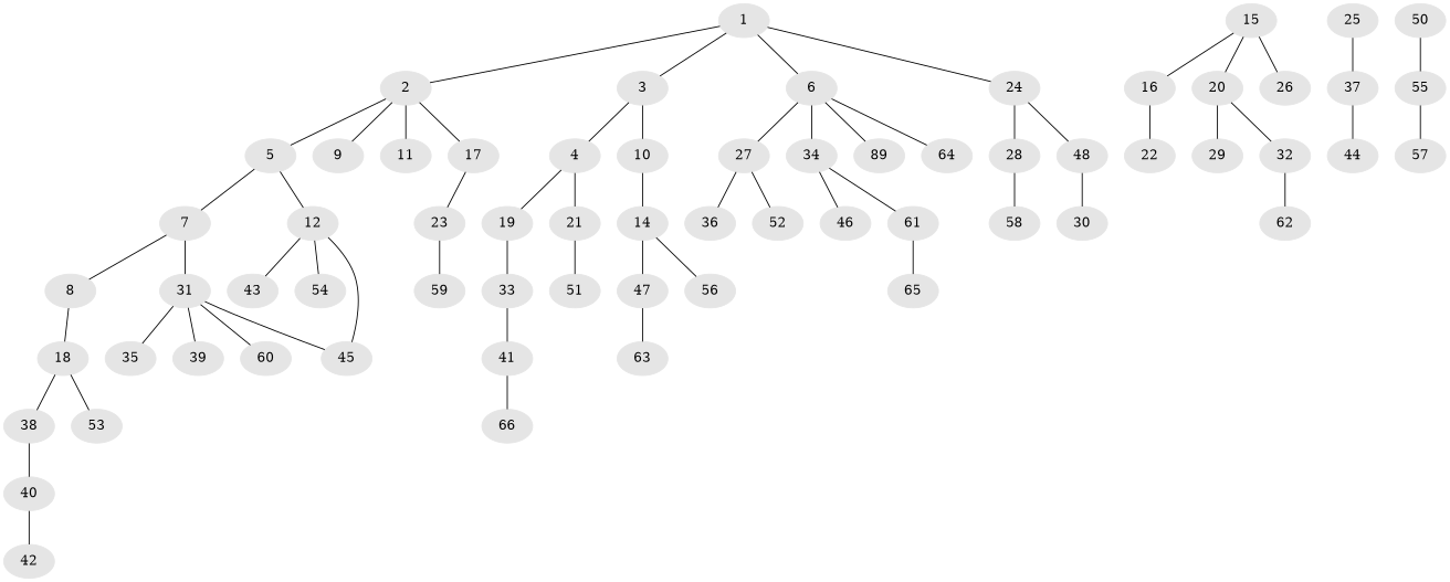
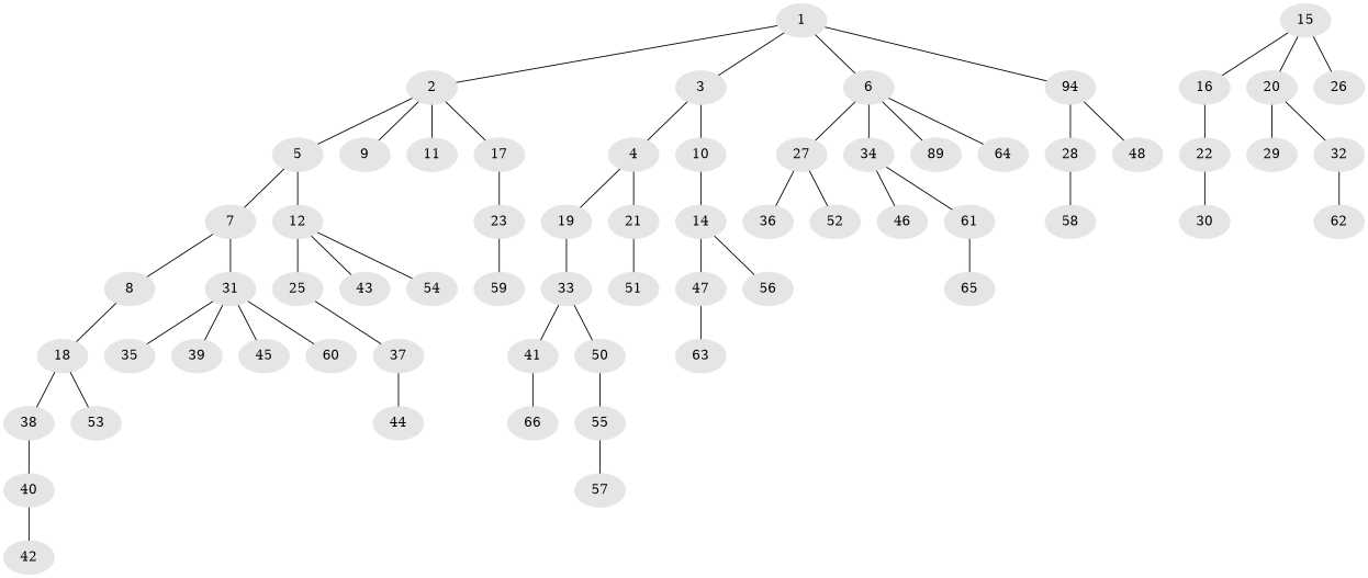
  graph {
    node [color=gray90 style=filled]
    edge [weight=1.0]
    1
    2
    3
    6
-   24
+   24 [label=94]
    5
    9
    11
    17
    4
    10
    27
    34
    n14 [label=89]
    64
    28
    48
    7
    12
    15
    16
    20
    26
    23
    19
    21
    14
    33
    51
    8
    31
    25
    43
    54
    36
    52
    46
    61
    18
    35
    39
    45
    60
    38
    53
    47
    56
    37
    22
    29
    32
    30
    59
    40
    41
    50
    62
    63
    58
    44
    66
    55
    65
    42
    57
    1 -- 2
    1 -- 3
    1 -- 6
    1 -- 24
    2 -- 5
    2 -- 9
    2 -- 11
    2 -- 17
    3 -- 4
    3 -- 10
    6 -- 27
    6 -- 34
    6 -- n14
    6 -- 64
    24 -- 28 [weight=2.0]
    24 -- 48
    5 -- 7
    5 -- 12
    17 -- 23
    4 -- 19
    4 -- 21
    10 -- 14
    27 -- 36
    27 -- 52
    34 -- 46
    34 -- 61
    28 -- 58
    7 -- 8
    7 -- 31
-   12 -- 45
+   12 -- 25
    12 -- 43
    12 -- 54
    15 -- 16
    15 -- 20
    15 -- 26 [weight=2.0]
    16 -- 22
    20 -- 29
    20 -- 32
    23 -- 59
    19 -- 33
    21 -- 51
    14 -- 47
    14 -- 56
    33 -- 41
+   33 -- 50
    8 -- 18
    31 -- 35
    31 -- 39
    31 -- 45
    31 -- 60
    25 -- 37
    61 -- 65
    18 -- 38
    18 -- 53
    38 -- 40
    47 -- 63
    37 -- 44
-   48 -- 30
+   22 -- 30
    32 -- 62
    40 -- 42
    41 -- 66
    50 -- 55
    55 -- 57 [weight=2.0]
  }
